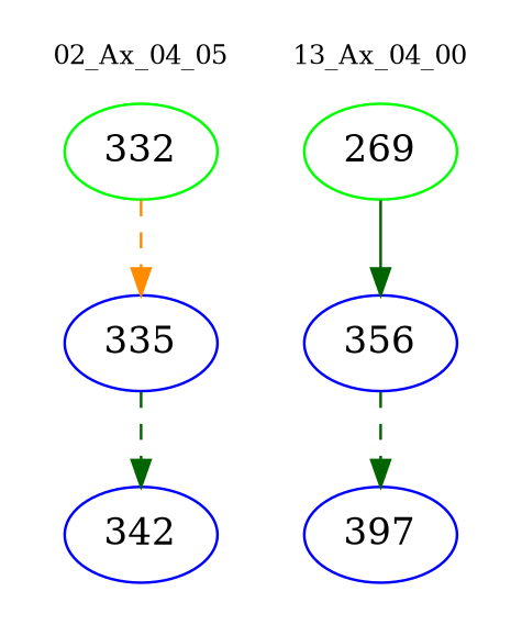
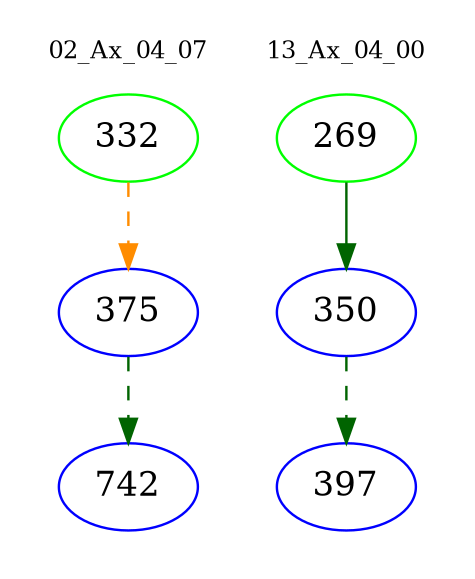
  digraph {
    node [color=blue]
    edge [color=darkgreen style=dashed]
    n1 [color=green label=332]
-   n2 [label=335]
-   n3 [label=342]
+   n2 [label=375]
+   n3 [label=742]
    n4 [color=green label=269]
-   n5 [label=356]
+   n5 [label=350]
    n6 [label=397]
    subgraph cluster_1 {
      color=white
      fontsize=10
-     label="02_Ax_04_05"
+     label="02_Ax_04_07"
      n1
      n2
      n3
    }
    subgraph cluster_2 {
      color=white
      fontsize=10
      label="13_Ax_04_00"
      n4
      n5
      n6
    }
    n1 -> n2 [color=darkorange]
    n2 -> n3
    n4 -> n5 [style=solid]
    n5 -> n6
  }
